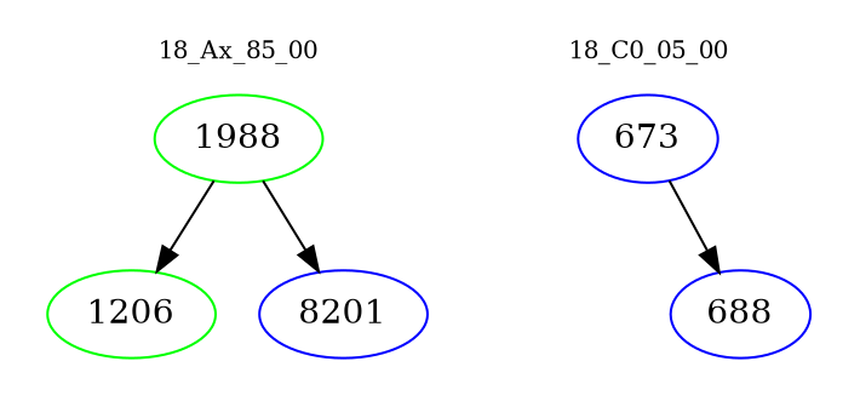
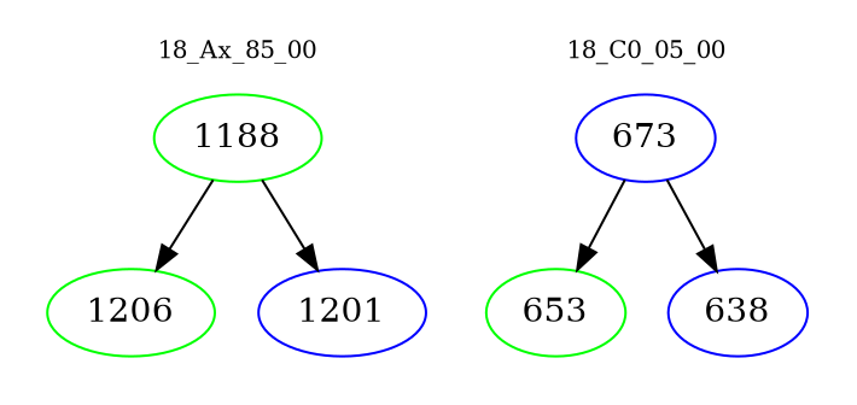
  digraph {
    node [color=green]
    edge [color=black]
-   n1 [label=1988]
+   n1 [label=1188]
    n2 [label=1206]
-   n3 [color=blue label=8201]
+   n3 [color=blue label=1201]
    n4 [color=blue label=673]
-   n6 [color=blue label=688]
+   n5 [label=653]
+   n6 [color=blue label=638]
    subgraph cluster_1 {
      color=white
      fontsize=10
      label="18_Ax_85_00"
      n1
      n2
      n3
    }
    subgraph cluster_2 {
      color=white
      fontsize=10
      label="18_C0_05_00"
      n4
+     n5
      n6
    }
    n1 -> n2
    n1 -> n3
+   n4 -> n5
    n4 -> n6
  }
